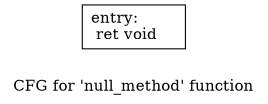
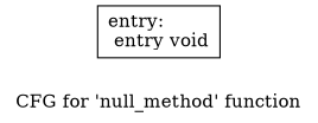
  digraph {
    label="CFG for 'null_method' function"
-   n1 [label="{entry:\l  ret void\l}" shape=record]
+   n1 [label="{entry:\l  entry void\l}" shape=record]
  }
